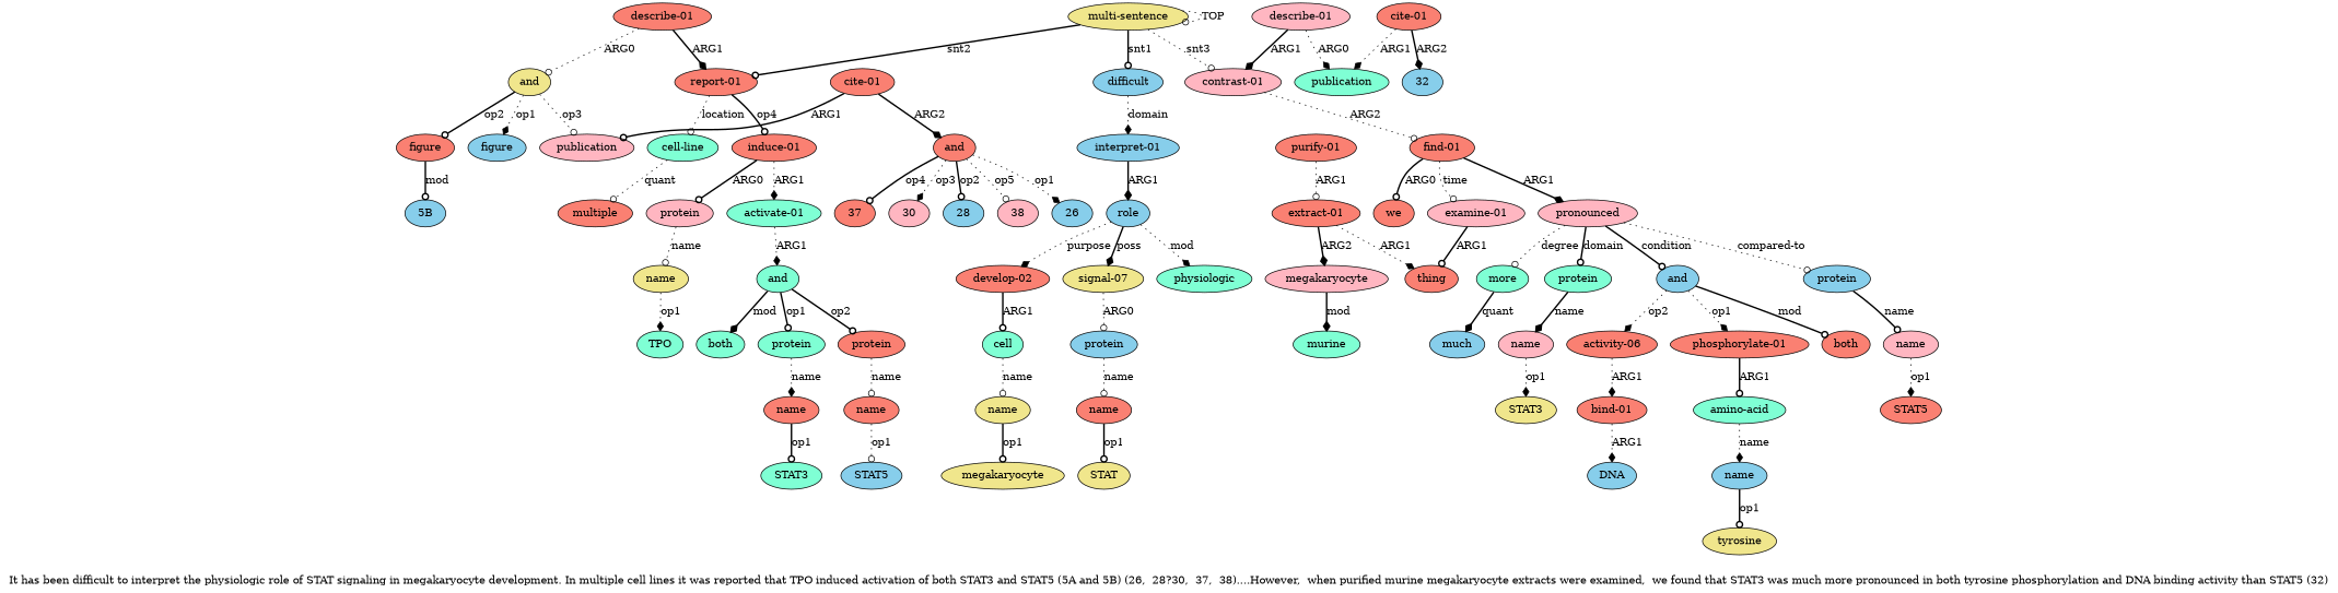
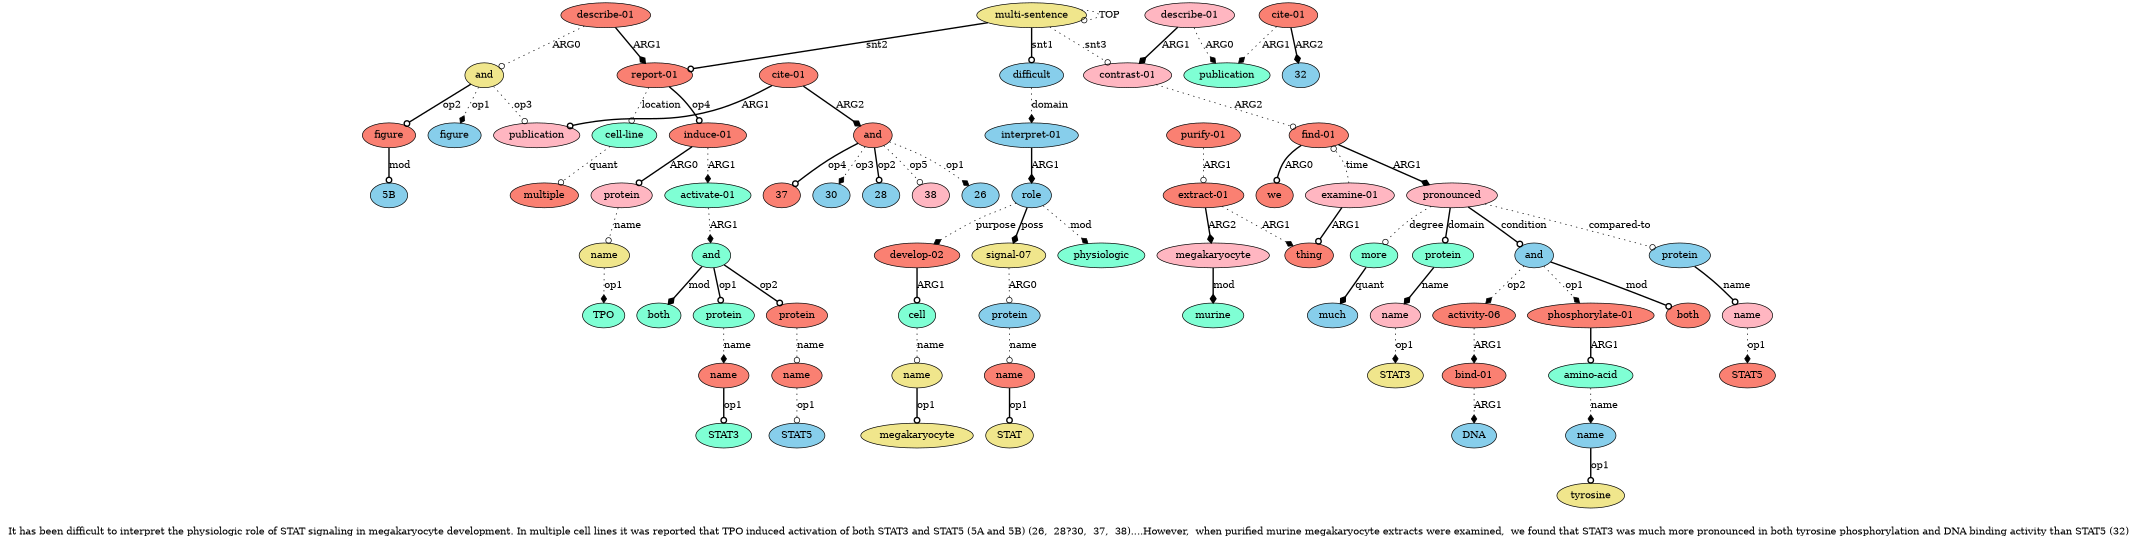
  digraph {
    label="It has been difficult to interpret the physiologic role of STAT signaling in megakaryocyte development. In multiple cell lines it was reported that TPO induced activation of both STAT3 and STAT5 (5A and 5B) (26,  28?30,  37,  38)....However,  when purified murine megakaryocyte extracts were examined,  we found that STAT3 was much more pronounced in both tyrosine phosphorylation and DNA binding activity than STAT5 (32)"
    node [color=black fillcolor=salmon gold_ind=-1 gold_label=name style=filled test_ind=-1 test_label=name]
    edge [arrowhead=odot color=black gold_label=ARG1 style=dotted test_label=ARG1]
    n1 [gold_ind=20 label=name test_ind=20]
    n2 [fillcolor=skyblue gold_label=STAT5 label=STAT5 test_label=STAT5]
    n3 [fillcolor=aquamarine gold_ind=21 gold_label=both label=both test_ind=21 test_label=both]
    n4 [gold_ind=22 gold_label="describe-01" label="describe-01" test_ind=22 test_label="describe-01"]
    n5 [fillcolor=khaki gold_ind=23 gold_label=and label=and test_ind=23 test_label=and]
    n6 [gold_ind=11 gold_label="report-01" label="report-01" test_ind=11 test_label="report-01"]
    n7 [fillcolor=skyblue gold_ind=24 gold_label=figure label=figure test_ind=24 test_label=figure]
    n8 [gold_ind=25 gold_label=figure label=figure test_ind=25 test_label=figure]
    n9 [fillcolor=lightpink gold_ind=26 gold_label=publication label=publication test_ind=26 test_label=publication]
    n10 [fillcolor=aquamarine gold_ind=29 gold_label="cell-line" label="cell-line" test_ind=29 test_label="cell-line"]
    n11 [gold_ind=12 gold_label="induce-01" label="induce-01" test_ind=12 test_label="induce-01"]
    n12 [fillcolor=skyblue gold_label="5B" label="5B" test_label="5B"]
    n13 [gold_ind=30 gold_label=multiple label=multiple test_ind=30 test_label=multiple]
    n14 [fillcolor=aquamarine gold_ind=15 gold_label="activate-01" label="activate-01" test_ind=15 test_label="activate-01"]
    n15 [fillcolor=lightpink gold_ind=13 gold_label=protein label=protein test_ind=13 test_label=protein]
    n16 [gold_ind=27 gold_label="cite-01" label="cite-01" test_ind=27 test_label="cite-01"]
    n17 [gold_ind=28 gold_label=and label=and test_ind=28 test_label=and]
    n18 [gold_label=37 label=37 test_label=37]
-   n19 [fillcolor=lightpink gold_label=30 label=30 test_label=30]
+   n19 [fillcolor=skyblue gold_label=30 label=30 test_label=30]
    n20 [fillcolor=skyblue gold_label=28 label=28 test_label=28]
    n21 [fillcolor=lightpink gold_label=38 label=38 test_label=38]
    n22 [fillcolor=skyblue gold_label=26 label=26 test_label=26]
    n23 [fillcolor=lightpink gold_ind=31 gold_label="contrast-01" label="contrast-01" test_ind=31 test_label="contrast-01"]
    n24 [gold_ind=32 gold_label="find-01" label="find-01" test_ind=32 test_label="find-01"]
    n25 [gold_ind=33 gold_label=we label=we test_ind=33 test_label=we]
    n26 [fillcolor=lightpink gold_ind=34 gold_label=pronounced label=pronounced test_ind=34 test_label=pronounced]
    n27 [fillcolor=lightpink gold_ind=49 gold_label="examine-01" label="examine-01" test_ind=49 test_label="examine-01"]
    n28 [fillcolor=aquamarine gold_ind=37 gold_label=more label=more test_ind=37 test_label=more]
    n29 [fillcolor=aquamarine gold_ind=35 gold_label=protein label=protein test_ind=35 test_label=protein]
    n30 [fillcolor=skyblue gold_ind=39 gold_label=and label=and test_ind=39 test_label=and]
    n31 [fillcolor=skyblue gold_ind=47 gold_label=protein label=protein test_ind=47 test_label=protein]
    n32 [gold_ind=50 gold_label=thing label=thing test_ind=50 test_label=thing]
    n33 [fillcolor=khaki gold_label=STAT label=STAT test_label=STAT]
    n34 [fillcolor=skyblue gold_ind=38 gold_label=much label=much test_ind=38 test_label=much]
    n35 [fillcolor=khaki gold_label=tyrosine label=tyrosine test_label=tyrosine]
    n36 [fillcolor=skyblue gold_label=32 label=32 test_label=32]
    n37 [fillcolor=lightpink gold_ind=36 label=name test_ind=36]
    n38 [fillcolor=khaki gold_label=STAT3 label=STAT3 test_label=STAT3]
    n39 [gold_ind=46 gold_label=both label=both test_ind=46 test_label=both]
    n40 [gold_ind=43 gold_label="activity-06" label="activity-06" test_ind=43 test_label="activity-06"]
    n41 [gold_ind=40 gold_label="phosphorylate-01" label="phosphorylate-01" test_ind=40 test_label="phosphorylate-01"]
    n42 [fillcolor=lightpink gold_ind=48 label=name test_ind=48]
    n43 [gold_ind=44 gold_label="bind-01" label="bind-01" test_ind=44 test_label="bind-01"]
    n44 [fillcolor=aquamarine gold_ind=41 gold_label="amino-acid" label="amino-acid" test_ind=41 test_label="amino-acid"]
    n45 [gold_label=STAT5 label=STAT5 test_label=STAT5]
    n46 [gold_ind=51 gold_label="extract-01" label="extract-01" test_ind=51 test_label="extract-01"]
    n47 [fillcolor=lightpink gold_ind=52 gold_label=megakaryocyte label=megakaryocyte test_ind=52 test_label=megakaryocyte]
    n48 [fillcolor=aquamarine gold_ind=53 gold_label=murine label=murine test_ind=53 test_label=murine]
    n49 [fillcolor=lightpink gold_ind=55 gold_label="describe-01" label="describe-01" test_ind=55 test_label="describe-01"]
    n50 [fillcolor=aquamarine gold_ind=56 gold_label=publication label=publication test_ind=56 test_label=publication]
    n51 [gold_ind=54 gold_label="purify-01" label="purify-01" test_ind=54 test_label="purify-01"]
    n52 [gold_ind=57 gold_label="cite-01" label="cite-01" test_ind=57 test_label="cite-01"]
    n53 [fillcolor=khaki gold_label=megakaryocyte label=megakaryocyte test_label=megakaryocyte]
    n54 [fillcolor=aquamarine gold_label=STAT3 label=STAT3 test_label=STAT3]
    n55 [fillcolor=aquamarine gold_ind=16 gold_label=and label=and test_ind=16 test_label=and]
    n56 [fillcolor=aquamarine gold_ind=17 gold_label=protein label=protein test_ind=17 test_label=protein]
    n57 [gold_ind=19 gold_label=protein label=protein test_ind=19 test_label=protein]
    n58 [gold_ind=18 label=name test_ind=18]
    n59 [fillcolor=khaki gold_ind=14 label=name test_ind=14]
    n60 [fillcolor=aquamarine gold_label=TPO label=TPO test_label=TPO]
    n61 [fillcolor=khaki gold_ind=10 label=name test_ind=10]
    n62 [fillcolor=skyblue gold_ind=45 gold_label=DNA label=DNA test_ind=45 test_label=DNA]
    n63 [fillcolor=skyblue gold_ind=42 label=name test_ind=42]
    n64 [fillcolor=skyblue gold_ind=1 gold_label=difficult label=difficult test_ind=1 test_label=difficult]
    n65 [fillcolor=skyblue gold_ind=2 gold_label="interpret-01" label="interpret-01" test_ind=2 test_label="interpret-01"]
    n66 [fillcolor=skyblue gold_ind=3 gold_label=role label=role test_ind=3 test_label=role]
    n67 [fillcolor=khaki gold_ind=5 gold_label="signal-07" label="signal-07" test_ind=5 test_label="signal-07"]
    n68 [fillcolor=aquamarine gold_ind=4 gold_label=physiologic label=physiologic test_ind=4 test_label=physiologic]
    n69 [gold_ind=8 gold_label="develop-02" label="develop-02" test_ind=8 test_label="develop-02"]
    n70 [fillcolor=khaki gold_ind=0 gold_label="multi-sentence" label="multi-sentence" test_ind=0 test_label="multi-sentence"]
    n71 [fillcolor=skyblue gold_ind=6 gold_label=protein label=protein test_ind=6 test_label=protein]
    n72 [fillcolor=aquamarine gold_ind=9 gold_label=cell label=cell test_ind=9 test_label=cell]
    n73 [gold_ind=7 label=name test_ind=7]
    n1 -> n2 [gold_label=op1 label=op1 test_label=op1]
    n4 -> n5 [gold_label=ARG0 label=ARG0 test_label=ARG0]
    n4 -> n6 [arrowhead=diamond label=ARG1 style=bold]
    n5 -> n7 [arrowhead=diamond gold_label=op1 label=op1 test_label=op1]
    n5 -> n8 [gold_label=op2 label=op2 style=bold test_label=op2]
    n5 -> n9 [gold_label=op3 label=op3 test_label=op3]
    n6 -> n10 [gold_label=location label=location test_label=location]
    n6 -> n11 [label=op4 style=bold]
    n8 -> n12 [gold_label=mod label=mod style=bold test_label=mod]
    n10 -> n13 [gold_label=quant label=quant test_label=quant]
    n11 -> n14 [arrowhead=diamond label=ARG1]
    n11 -> n15 [gold_label=ARG0 label=ARG0 style=bold test_label=ARG0]
    n14 -> n55 [arrowhead=diamond label=ARG1]
    n15 -> n59 [gold_label=name label=name test_label=name]
    n16 -> n9 [label=ARG1 style=bold]
    n16 -> n17 [arrowhead=diamond gold_label=ARG2 label=ARG2 style=bold test_label=ARG2]
    n17 -> n18 [gold_label=op4 label=op4 style=bold test_label=op4]
    n17 -> n19 [arrowhead=diamond gold_label=op3 label=op3 test_label=op3]
    n17 -> n20 [gold_label=op2 label=op2 style=bold test_label=op2]
    n17 -> n21 [gold_label=op5 label=op5 test_label=op5]
    n17 -> n22 [arrowhead=diamond gold_label=op1 label=op1 test_label=op1]
    n23 -> n24 [gold_label=ARG2 label=ARG2 test_label=ARG2]
    n24 -> n25 [gold_label=ARG0 label=ARG0 style=bold test_label=ARG0]
    n24 -> n26 [arrowhead=diamond label=ARG1 style=bold]
-   n24 -> n27 [gold_label=time label=time test_label=time]
+   n27 -> n24 [gold_label=time label=time test_label=time]
    n26 -> n28 [gold_label=degree label=degree test_label=degree]
    n26 -> n29 [gold_label=domain label=domain style=bold test_label=domain]
    n26 -> n30 [gold_label=condition label=condition style=bold test_label=condition]
    n26 -> n31 [gold_label="compared-to" label="compared-to" test_label="compared-to"]
    n27 -> n32 [label=ARG1 style=bold]
    n28 -> n34 [arrowhead=diamond gold_label=quant label=quant style=bold test_label=quant]
    n29 -> n37 [arrowhead=diamond gold_label=name label=name style=bold test_label=name]
    n30 -> n39 [gold_label=mod label=mod style=bold test_label=mod]
    n30 -> n40 [arrowhead=diamond gold_label=op2 label=op2 test_label=op2]
    n30 -> n41 [arrowhead=diamond gold_label=op1 label=op1 test_label=op1]
    n31 -> n42 [gold_label=name label=name style=bold test_label=name]
    n37 -> n38 [arrowhead=diamond gold_label=op1 label=op1 test_label=op1]
    n40 -> n43 [arrowhead=diamond label=ARG1]
    n41 -> n44 [label=ARG1 style=bold]
    n42 -> n45 [arrowhead=diamond gold_label=op1 label=op1 test_label=op1]
    n43 -> n62 [arrowhead=diamond label=ARG1]
    n44 -> n63 [arrowhead=diamond gold_label=name label=name test_label=name]
    n46 -> n32 [arrowhead=diamond label=ARG1]
    n46 -> n47 [arrowhead=diamond gold_label=ARG2 label=ARG2 style=bold test_label=ARG2]
    n47 -> n48 [arrowhead=diamond gold_label=mod label=mod style=bold test_label=mod]
    n49 -> n23 [arrowhead=diamond label=ARG1 style=bold]
    n49 -> n50 [arrowhead=diamond gold_label=ARG0 label=ARG0 test_label=ARG0]
    n51 -> n46 [label=ARG1]
    n52 -> n36 [arrowhead=diamond gold_label=ARG2 label=ARG2 style=bold test_label=ARG2]
    n52 -> n50 [arrowhead=diamond label=ARG1]
    n55 -> n3 [arrowhead=diamond gold_label=mod label=mod style=bold test_label=mod]
    n55 -> n56 [gold_label=op1 label=op1 style=bold test_label=op1]
    n55 -> n57 [gold_label=op2 label=op2 style=bold test_label=op2]
    n56 -> n58 [arrowhead=diamond gold_label=name label=name test_label=name]
    n57 -> n1 [gold_label=name label=name test_label=name]
    n58 -> n54 [gold_label=op1 label=op1 style=bold test_label=op1]
    n59 -> n60 [arrowhead=diamond gold_label=op1 label=op1 test_label=op1]
    n61 -> n53 [gold_label=op1 label=op1 style=bold test_label=op1]
    n63 -> n35 [gold_label=op1 label=op1 style=bold test_label=op1]
    n64 -> n65 [arrowhead=diamond gold_label=domain label=domain test_label=domain]
    n65 -> n66 [arrowhead=diamond label=ARG1 style=bold]
    n66 -> n67 [arrowhead=diamond gold_label=poss label=poss style=bold test_label=poss]
    n66 -> n68 [arrowhead=diamond gold_label=mod label=mod test_label=mod]
    n66 -> n69 [arrowhead=diamond gold_label=purpose label=purpose test_label=purpose]
    n67 -> n71 [gold_label=ARG0 label=ARG0 test_label=ARG0]
    n69 -> n72 [label=ARG1 style=bold]
    n70 -> n6 [gold_label=snt2 label=snt2 style=bold test_label=snt2]
    n70 -> n23 [gold_label=snt3 label=snt3 test_label=snt3]
    n70 -> n64 [gold_label=snt1 label=snt1 style=bold test_label=snt1]
    n70 -> n70 [gold_label=TOP label=TOP test_label=TOP]
    n71 -> n73 [gold_label=name label=name test_label=name]
    n72 -> n61 [gold_label=name label=name test_label=name]
    n73 -> n33 [gold_label=op1 label=op1 style=bold test_label=op1]
  }
